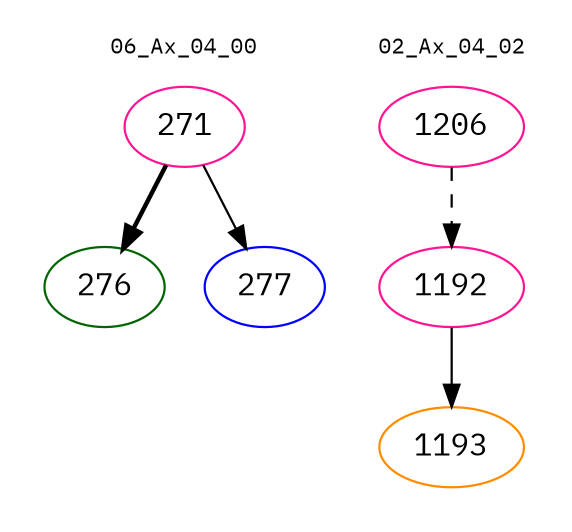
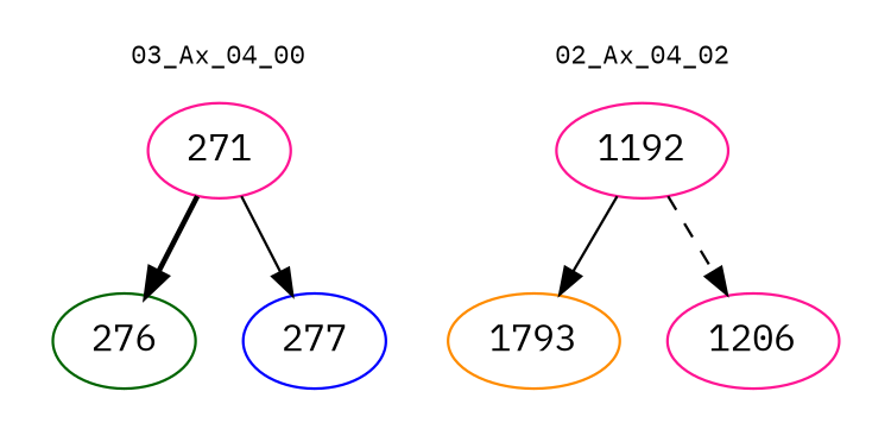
  digraph {
    fontname="IBM Plex Mono"
    node [color=deeppink fontname="IBM Plex Mono"]
    edge [color=black fontname="IBM Plex Mono" style=solid]
    n1 [label=271]
    n2 [color=darkgreen label=276]
    n3 [color=blue label=277]
    n4 [label=1192]
-   n5 [color=darkorange label=1193]
+   n5 [color=darkorange label=1793]
    n6 [label=1206]
    subgraph cluster_1 {
      color=white
      fontsize=10
-     label="06_Ax_04_00"
+     label="03_Ax_04_00"
      n1
      n2
      n3
    }
    subgraph cluster_2 {
      color=white
      fontsize=10
      label="02_Ax_04_02"
      n4
      n5
      n6
    }
    n1 -> n2 [style=bold]
    n1 -> n3
    n4 -> n5
-   n6 -> n4 [style=dashed]
+   n4 -> n6 [style=dashed]
  }
